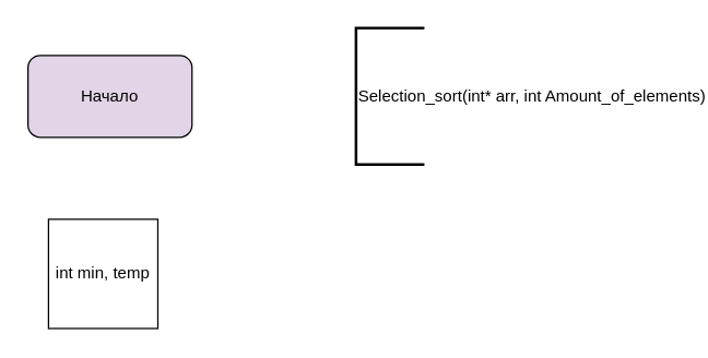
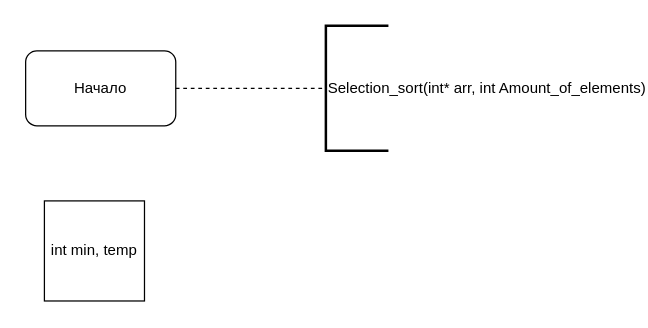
  <mxCell id="0" />
  <mxCell id="1" parent="0" />
- <mxCell id="2" value="Начало" style="rounded=1;whiteSpace=wrap;html=1;fillColor=#e1d5e7;" vertex="1" parent="1"><mxGeometry x="20" y="40" width="120" height="60" as="geometry" /></mxCell>
+ <mxCell id="2" value="Начало" style="rounded=1;whiteSpace=wrap;html=1;" vertex="1" parent="1"><mxGeometry x="20" y="40" width="120" height="60" as="geometry" /></mxCell>
  <mxCell id="3" value="Selection_sort(int* arr, int Amount_of_elements)" style="strokeWidth=2;html=1;shape=mxgraph.flowchart.annotation_1;align=left;pointerEvents=1;" vertex="1" parent="1"><mxGeometry x="260" y="20" width="50" height="100" as="geometry" /></mxCell>
+ <mxCell id="4" value="" style="endArrow=none;dashed=1;html=1;rounded=0;exitX=1;exitY=0.5;exitDx=0;exitDy=0;entryX=0;entryY=0.5;entryDx=0;entryDy=0;entryPerimeter=0;" edge="1" parent="1" source="2" target="3"><mxGeometry width="50" height="50" relative="1" as="geometry"><mxPoint x="100" y="410" as="sourcePoint" /><mxPoint x="150" y="360" as="targetPoint" /></mxGeometry></mxCell>
  <mxCell id="5" value="int min, temp" style="whiteSpace=wrap;html=1;aspect=fixed;" vertex="1" parent="1"><mxGeometry x="35" y="160" width="80" height="80" as="geometry" /></mxCell>
